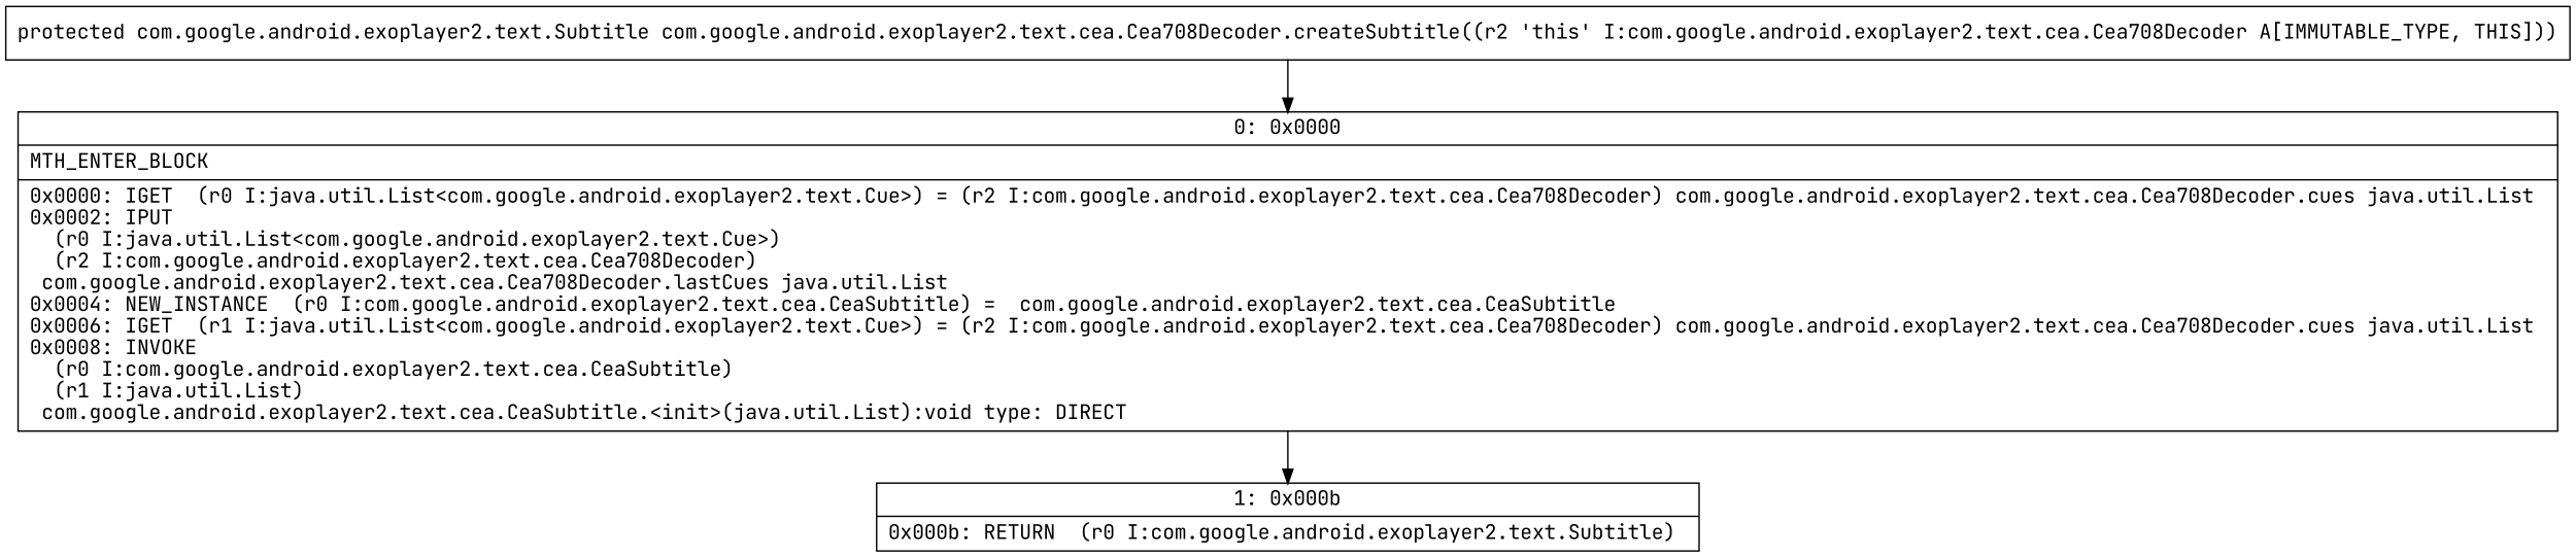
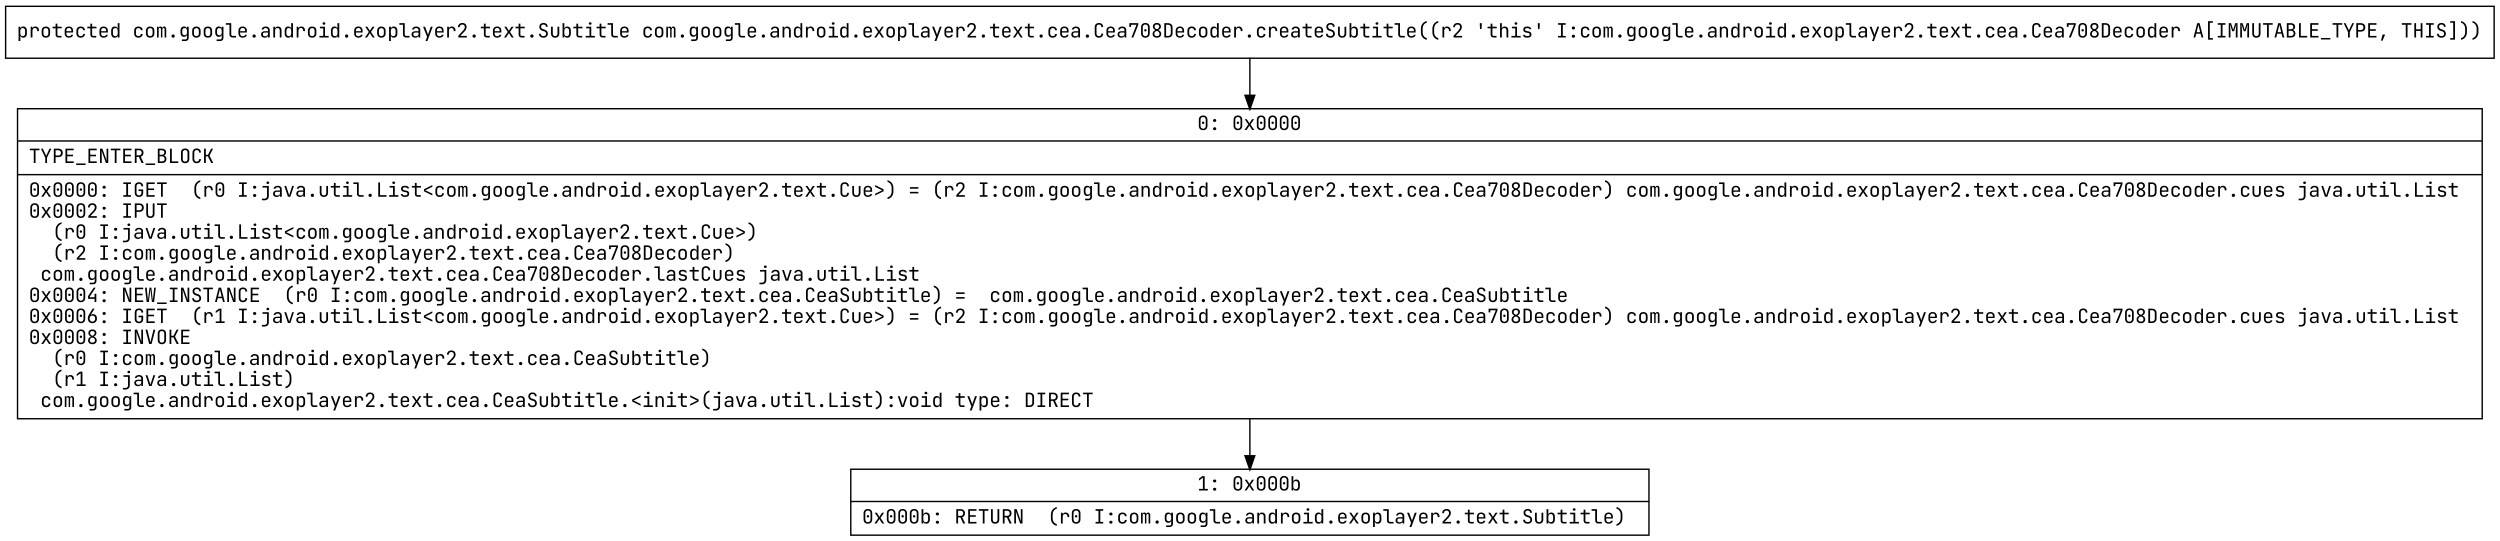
  digraph {
    fontname="JetBrains Mono"
    node [shape=record fontname="JetBrains Mono"]
    edge [fontname="JetBrains Mono"]
-   n1 [label="{0\:\ 0x0000|MTH_ENTER_BLOCK\l|0x0000: IGET  (r0 I:java.util.List\<com.google.android.exoplayer2.text.Cue\>) = (r2 I:com.google.android.exoplayer2.text.cea.Cea708Decoder) com.google.android.exoplayer2.text.cea.Cea708Decoder.cues java.util.List \l0x0002: IPUT  \l  (r0 I:java.util.List\<com.google.android.exoplayer2.text.Cue\>)\l  (r2 I:com.google.android.exoplayer2.text.cea.Cea708Decoder)\l com.google.android.exoplayer2.text.cea.Cea708Decoder.lastCues java.util.List \l0x0004: NEW_INSTANCE  (r0 I:com.google.android.exoplayer2.text.cea.CeaSubtitle) =  com.google.android.exoplayer2.text.cea.CeaSubtitle \l0x0006: IGET  (r1 I:java.util.List\<com.google.android.exoplayer2.text.Cue\>) = (r2 I:com.google.android.exoplayer2.text.cea.Cea708Decoder) com.google.android.exoplayer2.text.cea.Cea708Decoder.cues java.util.List \l0x0008: INVOKE  \l  (r0 I:com.google.android.exoplayer2.text.cea.CeaSubtitle)\l  (r1 I:java.util.List)\l com.google.android.exoplayer2.text.cea.CeaSubtitle.\<init\>(java.util.List):void type: DIRECT \l}"]
+   n1 [label="{0\:\ 0x0000|TYPE_ENTER_BLOCK\l|0x0000: IGET  (r0 I:java.util.List\<com.google.android.exoplayer2.text.Cue\>) = (r2 I:com.google.android.exoplayer2.text.cea.Cea708Decoder) com.google.android.exoplayer2.text.cea.Cea708Decoder.cues java.util.List \l0x0002: IPUT  \l  (r0 I:java.util.List\<com.google.android.exoplayer2.text.Cue\>)\l  (r2 I:com.google.android.exoplayer2.text.cea.Cea708Decoder)\l com.google.android.exoplayer2.text.cea.Cea708Decoder.lastCues java.util.List \l0x0004: NEW_INSTANCE  (r0 I:com.google.android.exoplayer2.text.cea.CeaSubtitle) =  com.google.android.exoplayer2.text.cea.CeaSubtitle \l0x0006: IGET  (r1 I:java.util.List\<com.google.android.exoplayer2.text.Cue\>) = (r2 I:com.google.android.exoplayer2.text.cea.Cea708Decoder) com.google.android.exoplayer2.text.cea.Cea708Decoder.cues java.util.List \l0x0008: INVOKE  \l  (r0 I:com.google.android.exoplayer2.text.cea.CeaSubtitle)\l  (r1 I:java.util.List)\l com.google.android.exoplayer2.text.cea.CeaSubtitle.\<init\>(java.util.List):void type: DIRECT \l}"]
    n2 [label="{1\:\ 0x000b|0x000b: RETURN  (r0 I:com.google.android.exoplayer2.text.Subtitle) \l}"]
    n3 [label="{protected com.google.android.exoplayer2.text.Subtitle com.google.android.exoplayer2.text.cea.Cea708Decoder.createSubtitle((r2 'this' I:com.google.android.exoplayer2.text.cea.Cea708Decoder A[IMMUTABLE_TYPE, THIS])) }"]
    n1 -> n2
    n3 -> n1
  }
